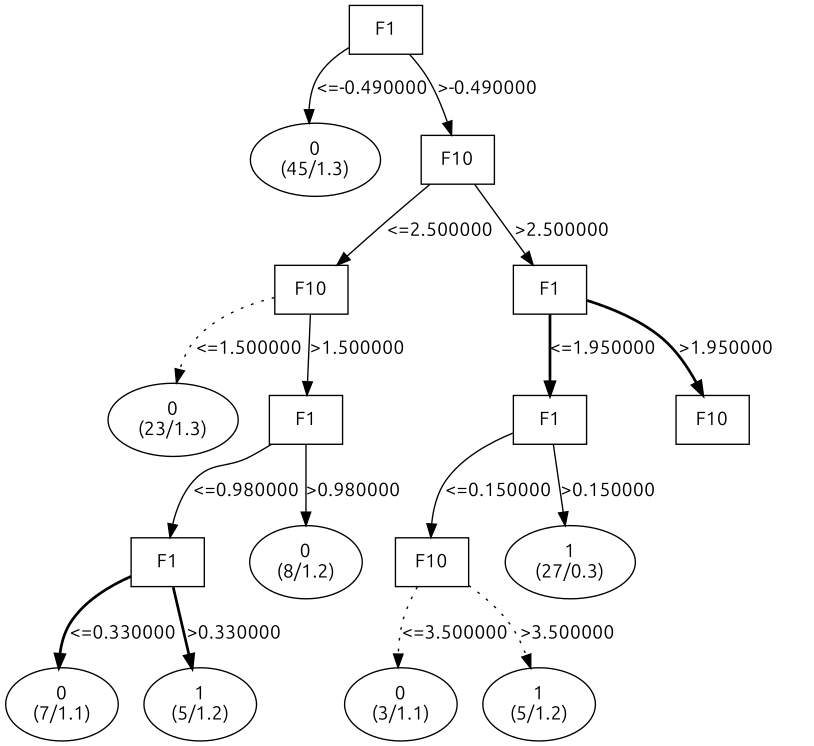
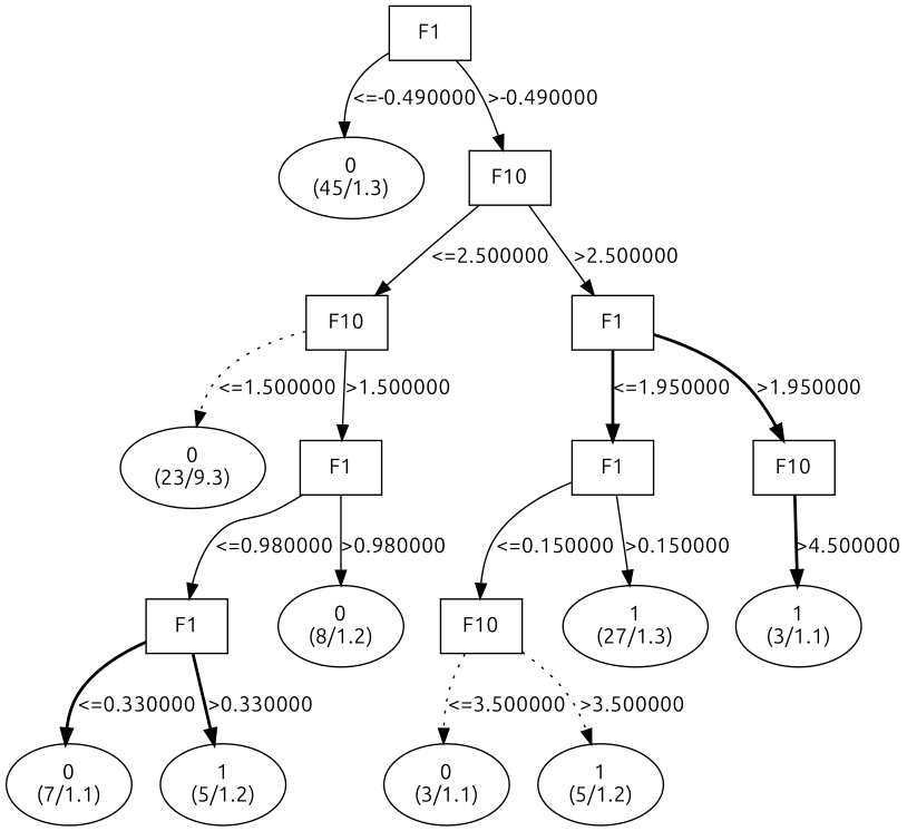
  digraph {
    fontname=Ubuntu
    node [fontname=Ubuntu shape=box]
    edge [fontname=Ubuntu style=solid]
    n1 [label="F1\n"]
    n2 [label="0\n(45/1.3)" shape=ellipse]
    n3 [label="F10\n"]
    n4 [label="F10\n"]
    n5 [label="F1\n"]
-   n6 [label="0\n(23/1.3)" shape=ellipse]
+   n6 [label="0\n(23/9.3)" shape=ellipse]
    n7 [label="F1\n"]
    n8 [label="F1\n"]
    n9 [label="F10\n"]
    n10 [label="F1\n"]
    n11 [label="0\n(8/1.2)" shape=ellipse]
    n12 [label="0\n(7/1.1)" shape=ellipse]
    n13 [label="1\n(5/1.2)" shape=ellipse]
    n14 [label="F10\n"]
-   n15 [label="1\n(27/0.3)" shape=ellipse]
+   n15 [label="1\n(27/1.3)" shape=ellipse]
+   n16 [label="1\n(3/1.1)" shape=ellipse]
    n17 [label="0\n(3/1.1)" shape=ellipse]
    n18 [label="1\n(5/1.2)" shape=ellipse]
    n1 -> n2 [label="<=-0.490000"]
    n1 -> n3 [label=">-0.490000"]
    n3 -> n4 [label="<=2.500000"]
    n3 -> n5 [label=">2.500000"]
    n4 -> n6 [label="<=1.500000" style=dotted]
    n4 -> n7 [label=">1.500000"]
    n5 -> n8 [label="<=1.950000" style=bold]
    n5 -> n9 [label=">1.950000" style=bold]
    n7 -> n10 [label="<=0.980000"]
    n7 -> n11 [label=">0.980000"]
    n8 -> n14 [label="<=0.150000"]
    n8 -> n15 [label=">0.150000"]
+   n9 -> n16 [label=">4.500000" style=bold]
    n10 -> n12 [label="<=0.330000" style=bold]
    n10 -> n13 [label=">0.330000" style=bold]
    n14 -> n17 [label="<=3.500000" style=dotted]
    n14 -> n18 [label=">3.500000" style=dotted]
  }
